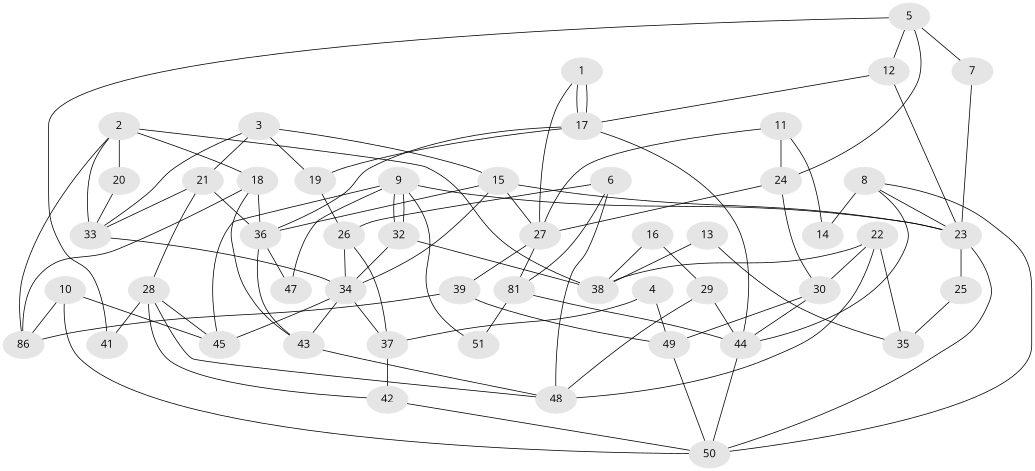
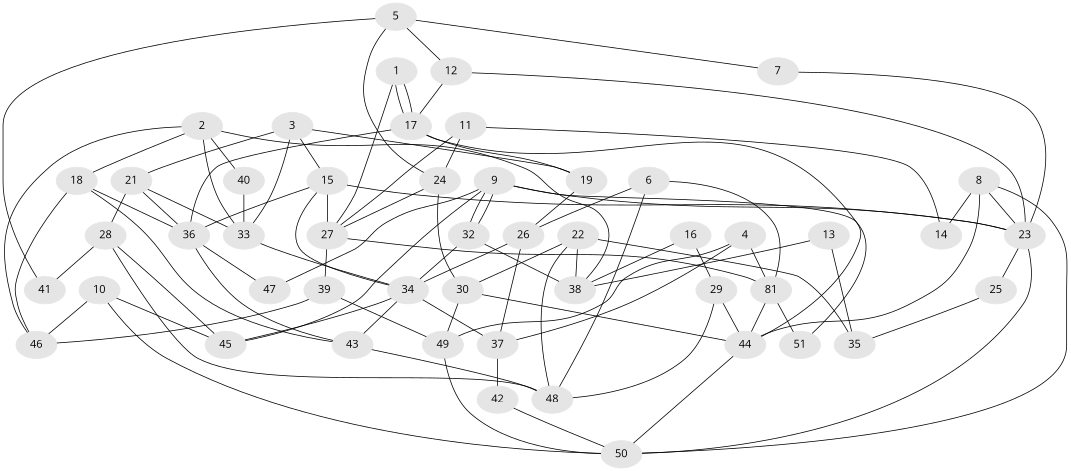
  graph {
    fontname="Open Sans"
    node [color=gray90 fontname="Open Sans" style=filled]
    edge [fontname="Open Sans"]
    1
    17
    27
    19
    44
    36
    n7 [label=81]
    39
    2
    18
-   20
+   20 [label=40]
    33
    38
-   46 [label=86]
+   46
    43
    34
    3
    15
    21
    23
    26
    28
    4
    37
    49
    51
    42
    50
    5
    7
    12
    24
    41
    30
    6
    48
    25
    8
    14
    9
    32
    45
    47
    13
    35
    10
    11
    16
    29
    22
    1 -- 17
    1 -- 17
    1 -- 27
    17 -- 19
    17 -- 44
    17 -- 36
    27 -- n7
    27 -- 39
    19 -- 26
    44 -- 50
    36 -- 43
    36 -- 47
    n7 -- 44
    n7 -- 51
    39 -- 46
    39 -- 49
    2 -- 18
    2 -- 20
    2 -- 33
    2 -- 38
    2 -- 46
    18 -- 36
    18 -- 46
    18 -- 43
    20 -- 33
    33 -- 34
    43 -- 48
    34 -- 43
    34 -- 37
    34 -- 45
    3 -- 19
    3 -- 33
    3 -- 15
    3 -- 21
    15 -- 27
    15 -- 36
    15 -- 34
    15 -- 23
    21 -- 36
    21 -- 33
    21 -- 28
    23 -- 50
    23 -- 25
    26 -- 34
    26 -- 37
-   28 -- 42
    28 -- 41
    28 -- 48
    28 -- 45
+   4 -- n7
    4 -- 37
    4 -- 49
    37 -- 42
    49 -- 50
    42 -- 50
    5 -- 7
    5 -- 12
    5 -- 24
    5 -- 41
    7 -- 23
    12 -- 17
    12 -- 23
    24 -- 27
    24 -- 30
    30 -- 44
    30 -- 49
    6 -- n7
    6 -- 26
    6 -- 48
    25 -- 35
    8 -- 44
    8 -- 23
    8 -- 50
    8 -- 14
    9 -- 23
    9 -- 51
    9 -- 32
    9 -- 32
    9 -- 45
    9 -- 47
    32 -- 38
    32 -- 34
    13 -- 38
    13 -- 35
    10 -- 46
    10 -- 50
    10 -- 45
    11 -- 27
    11 -- 24
    11 -- 14
    16 -- 38
    16 -- 29
    29 -- 44
    29 -- 48
    22 -- 38
    22 -- 30
    22 -- 48
    22 -- 35
  }
